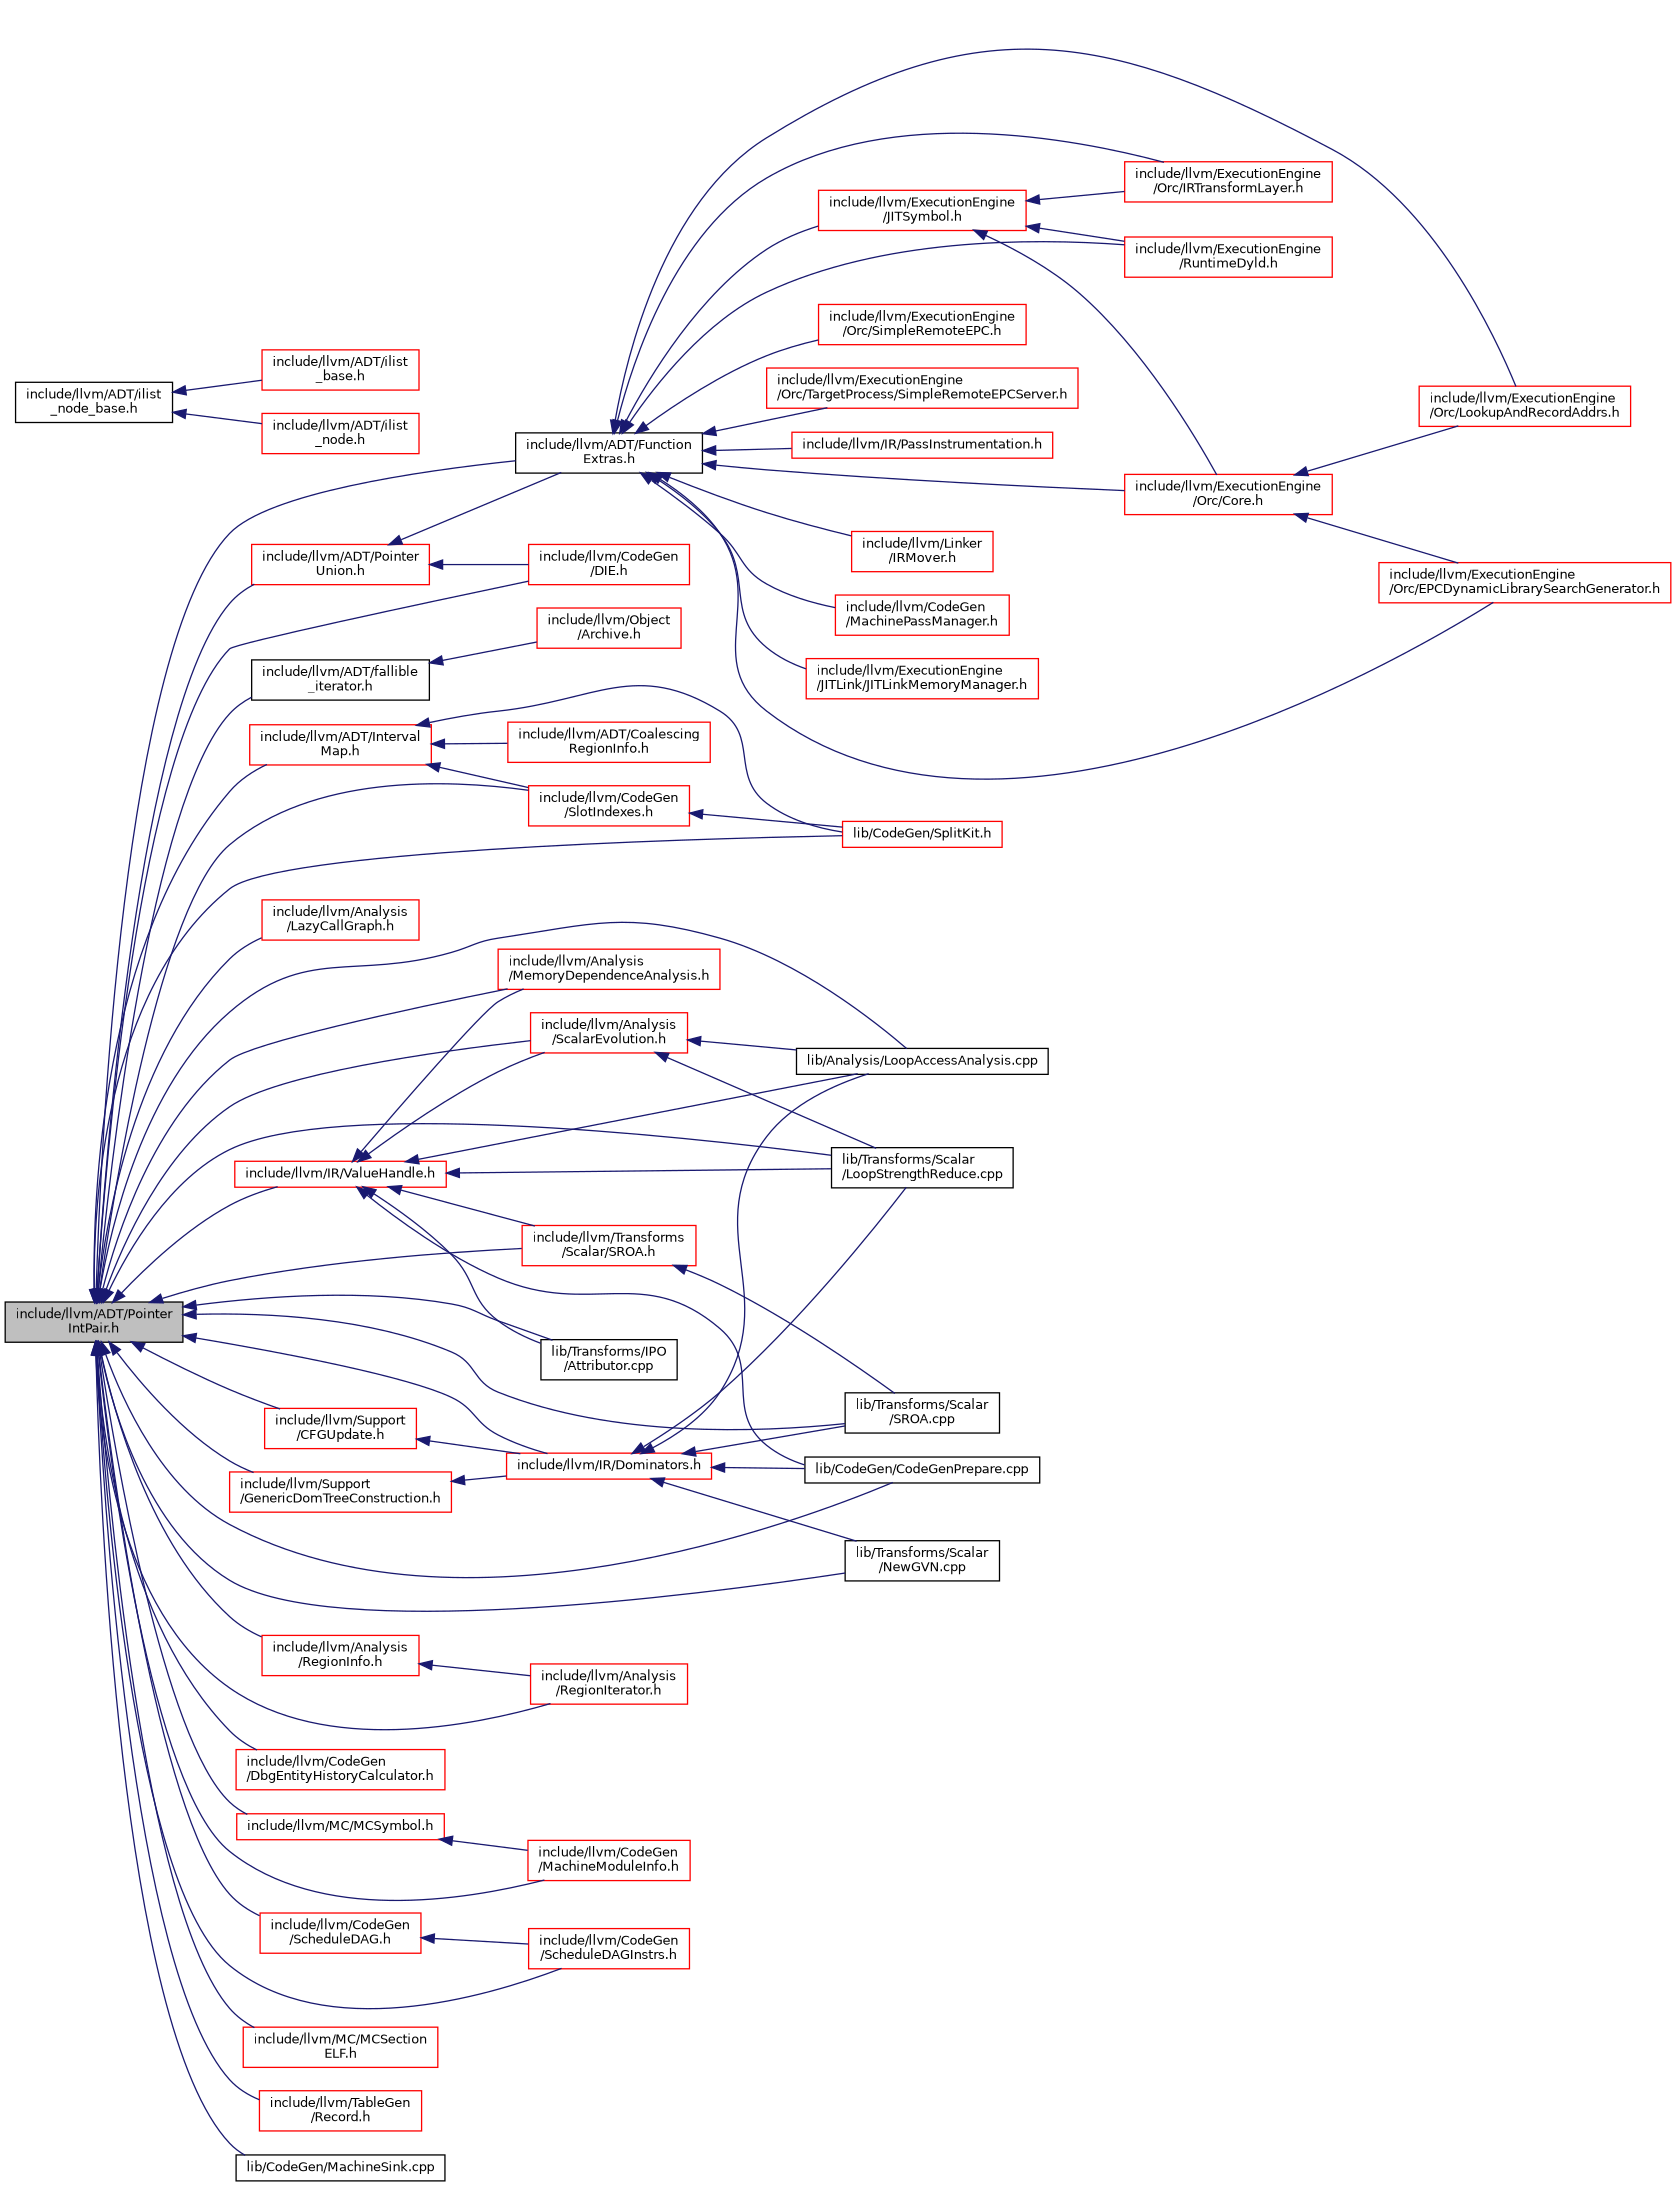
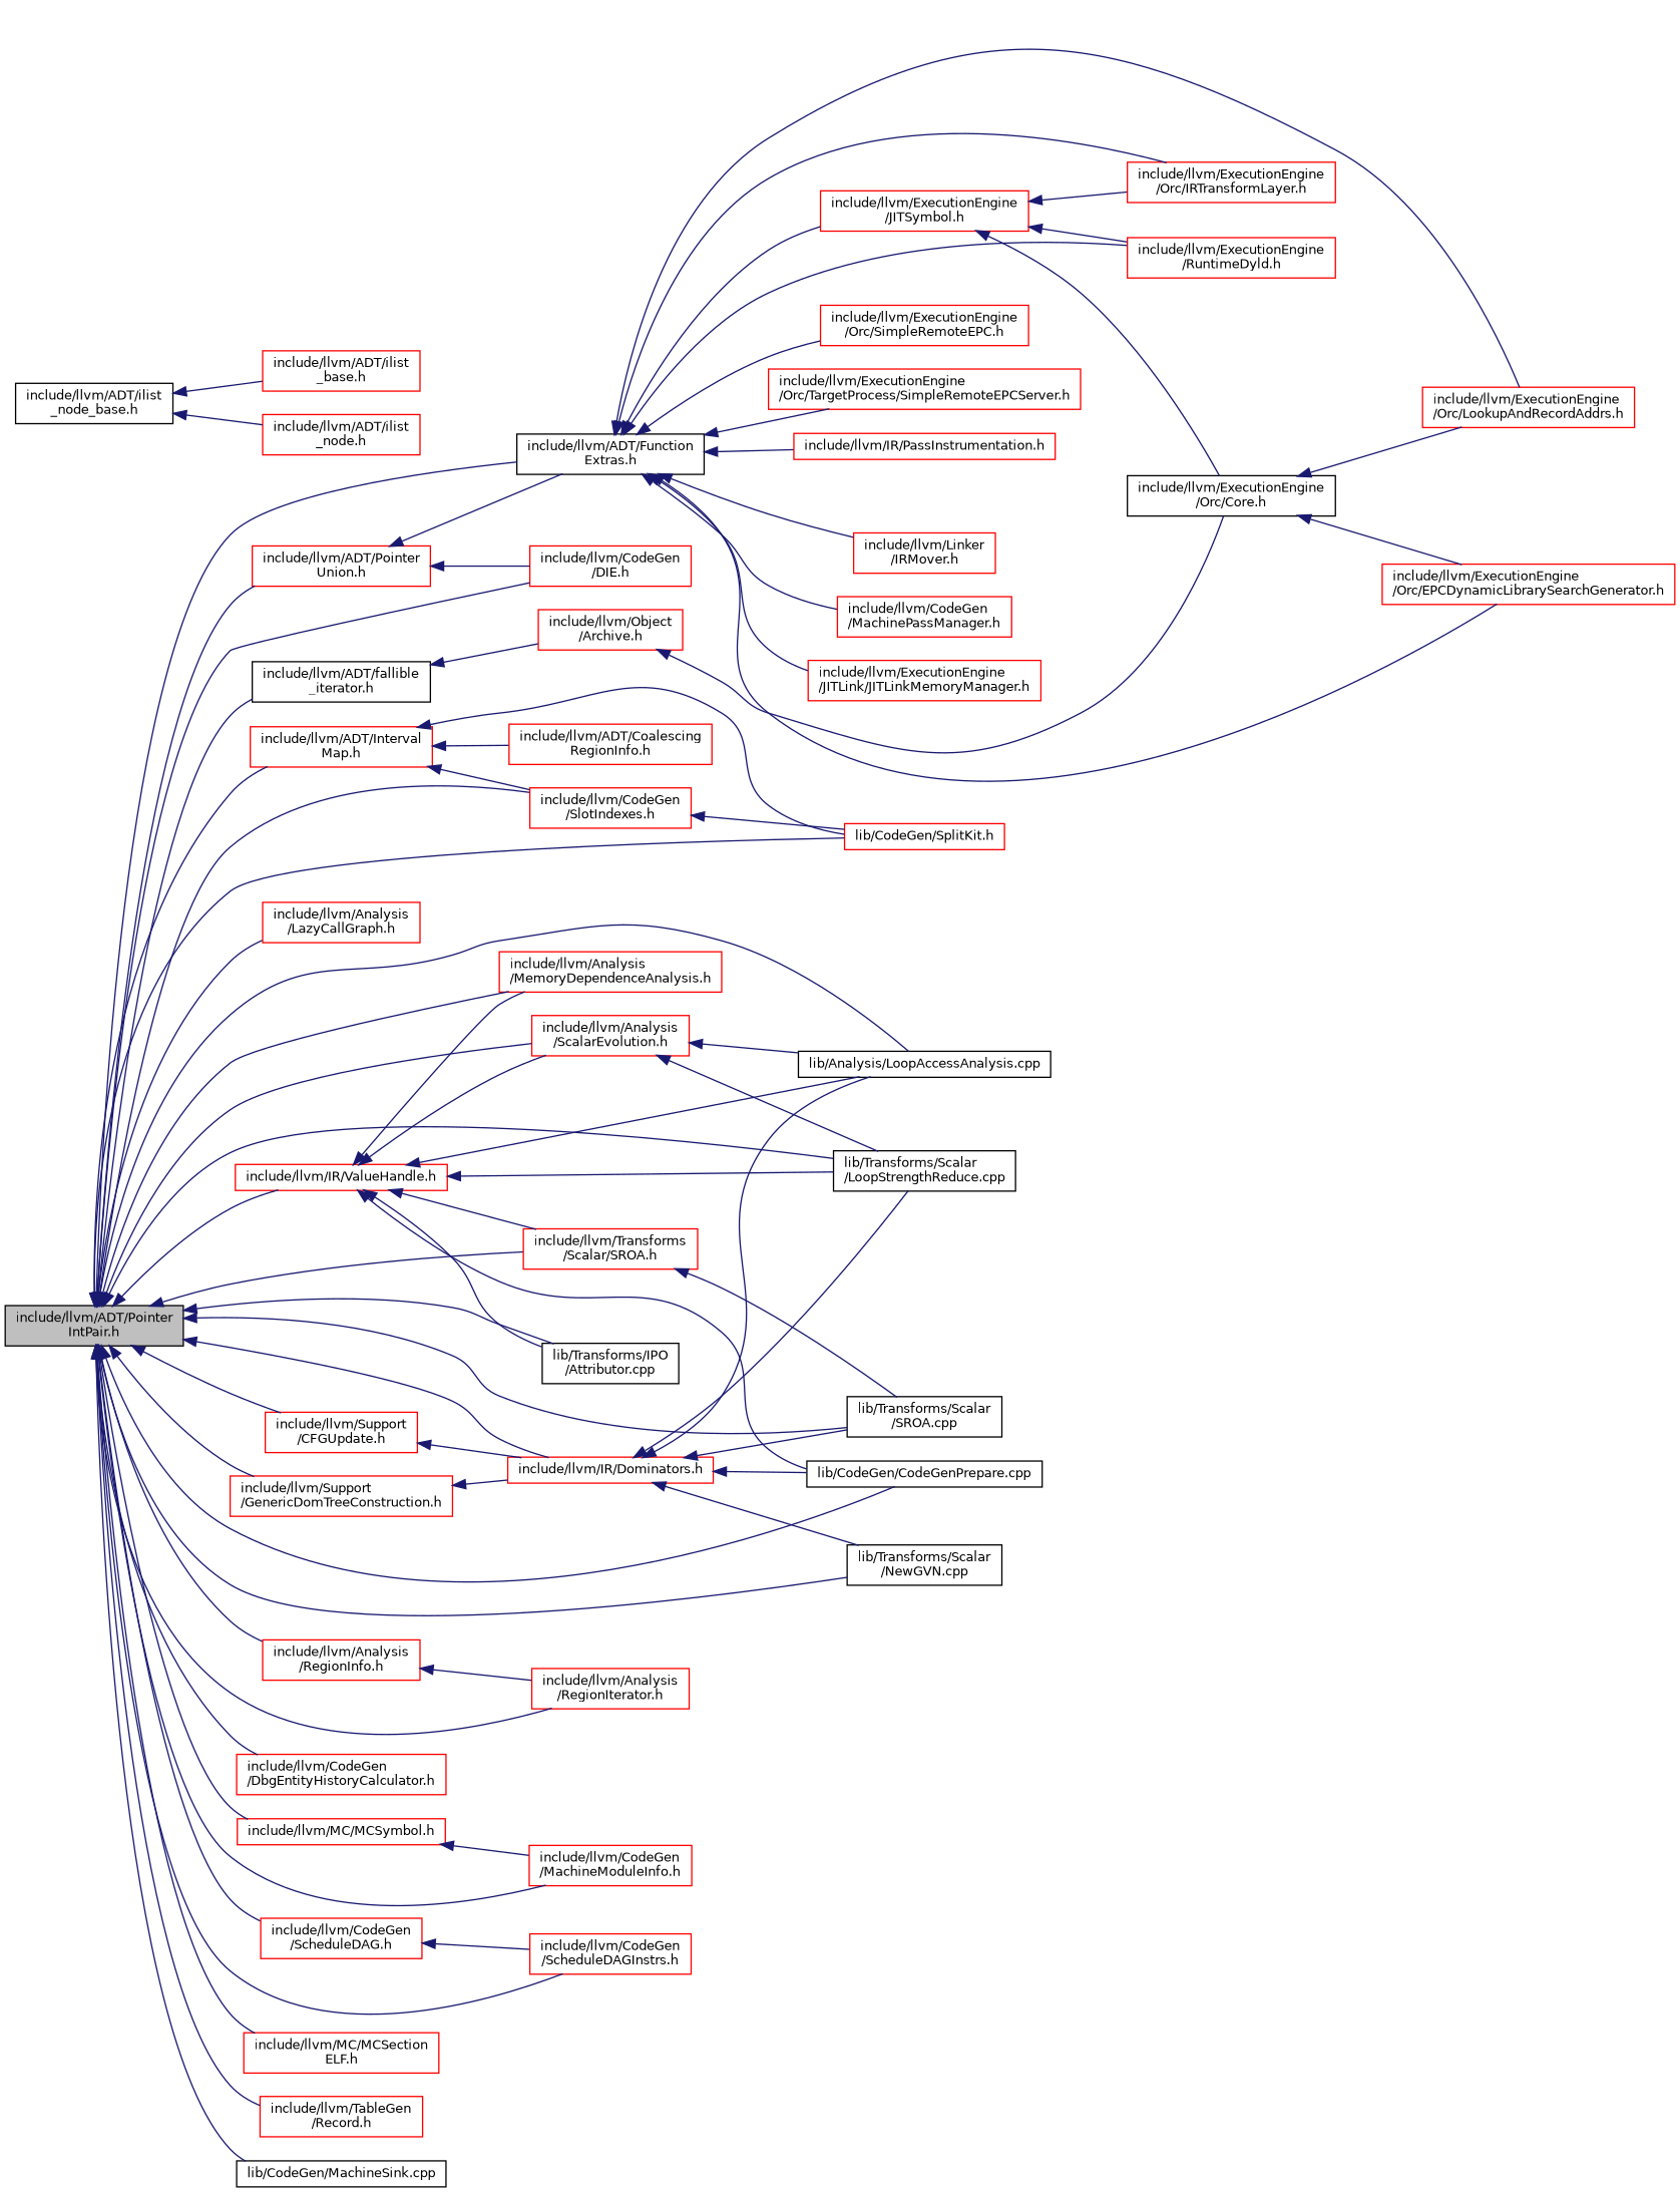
  digraph {
    rankdir=LR
    node [color=red fontname=Helvetica fontsize=10 shape=record]
    edge [color=midnightblue dir=back fontname=Helvetica fontsize=10 labelfontname=Helvetica labelfontsize=10 style=solid]
    n1 [color=black fillcolor=grey75 fontcolor=black height=0.2 label="include/llvm/ADT/Pointer\lIntPair.h" style=filled width=0.4]
    n2 [color=black height=0.2 label="include/llvm/ADT/fallible\l_iterator.h" width=0.4]
    n3 [color=black height=0.2 label="include/llvm/ADT/Function\lExtras.h" width=0.4]
    n4 [height=0.2 label="include/llvm/ADT/Interval\lMap.h" width=0.4]
    n5 [height=0.2 label="include/llvm/CodeGen\l/SlotIndexes.h" width=0.4]
    n6 [height=0.2 label="lib/CodeGen/SplitKit.h" width=0.4]
    n7 [height=0.2 label="include/llvm/ADT/Pointer\lUnion.h" width=0.4]
    n8 [height=0.2 label="include/llvm/CodeGen\l/DIE.h" width=0.4]
    n9 [height=0.2 label="include/llvm/Analysis\l/LazyCallGraph.h" width=0.4]
    n10 [height=0.2 label="include/llvm/Analysis\l/MemoryDependenceAnalysis.h" width=0.4]
    n11 [color=black height=0.2 label="lib/Transforms/Scalar\l/SROA.cpp" width=0.4]
    n12 [height=0.2 label="include/llvm/Analysis\l/RegionInfo.h" width=0.4]
    n13 [height=0.2 label="include/llvm/Analysis\l/RegionIterator.h" width=0.4]
    n14 [height=0.2 label="include/llvm/Analysis\l/ScalarEvolution.h" width=0.4]
    n15 [color=black height=0.2 label="lib/Analysis/LoopAccessAnalysis.cpp" width=0.4]
    n16 [color=black height=0.2 label="lib/Transforms/Scalar\l/LoopStrengthReduce.cpp" width=0.4]
    n17 [height=0.2 label="include/llvm/CodeGen\l/DbgEntityHistoryCalculator.h" width=0.4]
    n18 [height=0.2 label="include/llvm/CodeGen\l/MachineModuleInfo.h" width=0.4]
    n19 [height=0.2 label="include/llvm/CodeGen\l/ScheduleDAG.h" width=0.4]
    n20 [height=0.2 label="include/llvm/CodeGen\l/ScheduleDAGInstrs.h" width=0.4]
    n21 [height=0.2 label="include/llvm/IR/Dominators.h" width=0.4]
    n22 [color=black height=0.2 label="lib/CodeGen/CodeGenPrepare.cpp" width=0.4]
    n23 [color=black height=0.2 label="lib/Transforms/Scalar\l/NewGVN.cpp" width=0.4]
    n24 [height=0.2 label="include/llvm/IR/ValueHandle.h" width=0.4]
    n25 [height=0.2 label="include/llvm/Transforms\l/Scalar/SROA.h" width=0.4]
    n26 [color=black height=0.2 label="lib/Transforms/IPO\l/Attributor.cpp" width=0.4]
    n27 [height=0.2 label="include/llvm/MC/MCSection\lELF.h" width=0.4]
    n28 [height=0.2 label="include/llvm/MC/MCSymbol.h" width=0.4]
    n29 [height=0.2 label="include/llvm/Support\l/CFGUpdate.h" width=0.4]
    n30 [height=0.2 label="include/llvm/Support\l/GenericDomTreeConstruction.h" width=0.4]
    n31 [height=0.2 label="include/llvm/TableGen\l/Record.h" width=0.4]
    n32 [color=black height=0.2 label="lib/CodeGen/MachineSink.cpp" width=0.4]
    n33 [height=0.2 label="include/llvm/Object\l/Archive.h" width=0.4]
    n34 [height=0.2 label="include/llvm/CodeGen\l/MachinePassManager.h" width=0.4]
    n35 [height=0.2 label="include/llvm/ExecutionEngine\l/JITLink/JITLinkMemoryManager.h" width=0.4]
    n36 [height=0.2 label="include/llvm/ExecutionEngine\l/JITSymbol.h" width=0.4]
-   n37 [height=0.2 label="include/llvm/ExecutionEngine\l/Orc/Core.h" width=0.4]
+   n37 [color=black height=0.2 label="include/llvm/ExecutionEngine\l/Orc/Core.h" width=0.4]
    n38 [height=0.2 label="include/llvm/ExecutionEngine\l/Orc/EPCDynamicLibrarySearchGenerator.h" width=0.4]
    n39 [height=0.2 label="include/llvm/ExecutionEngine\l/Orc/LookupAndRecordAddrs.h" width=0.4]
    n40 [height=0.2 label="include/llvm/ExecutionEngine\l/Orc/IRTransformLayer.h" width=0.4]
    n41 [height=0.2 label="include/llvm/ExecutionEngine\l/RuntimeDyld.h" width=0.4]
    n42 [height=0.2 label="include/llvm/ExecutionEngine\l/Orc/SimpleRemoteEPC.h" width=0.4]
    n43 [height=0.2 label="include/llvm/ExecutionEngine\l/Orc/TargetProcess/SimpleRemoteEPCServer.h" width=0.4]
    n44 [height=0.2 label="include/llvm/IR/PassInstrumentation.h" width=0.4]
    n45 [height=0.2 label="include/llvm/Linker\l/IRMover.h" width=0.4]
    n46 [color=black height=0.2 label="include/llvm/ADT/ilist\l_node_base.h" width=0.4]
    n47 [height=0.2 label="include/llvm/ADT/ilist\l_base.h" width=0.4]
    n48 [height=0.2 label="include/llvm/ADT/ilist\l_node.h" width=0.4]
    n49 [height=0.2 label="include/llvm/ADT/Coalescing\lRegionInfo.h" width=0.4]
    n1 -> n2
    n1 -> n3
    n1 -> n4
    n1 -> n5
    n1 -> n6
    n1 -> n7
    n1 -> n8
    n1 -> n9
    n1 -> n10
    n1 -> n11
    n1 -> n12
    n1 -> n13
    n1 -> n14
    n1 -> n15
    n1 -> n16
    n1 -> n17
    n1 -> n18
    n1 -> n19
    n1 -> n20
    n1 -> n21
    n1 -> n22
    n1 -> n23
    n1 -> n24
    n1 -> n25
    n1 -> n26
    n1 -> n27
    n1 -> n28
    n1 -> n29
    n1 -> n30
    n1 -> n31
    n1 -> n32
    n2 -> n33
    n3 -> n34
    n3 -> n35
    n3 -> n36
-   n3 -> n37
+   n33 -> n37
    n3 -> n38
    n3 -> n39
    n3 -> n40
    n3 -> n41
    n3 -> n42
    n3 -> n43
    n3 -> n44
    n3 -> n45
    n4 -> n5
    n4 -> n6
    n4 -> n49
    n5 -> n6
    n7 -> n3
    n7 -> n8
    n12 -> n13
    n14 -> n15
    n14 -> n16
    n19 -> n20
    n21 -> n11
    n21 -> n15
    n21 -> n16
    n21 -> n22
    n21 -> n23
    n24 -> n10
    n24 -> n14
    n24 -> n15
    n24 -> n16
    n24 -> n22
    n24 -> n25
    n24 -> n26
    n25 -> n11
    n28 -> n18
    n29 -> n21
    n30 -> n21
    n36 -> n37
    n36 -> n40
    n36 -> n41
    n37 -> n38
    n37 -> n39
    n46 -> n47
    n46 -> n48
  }
